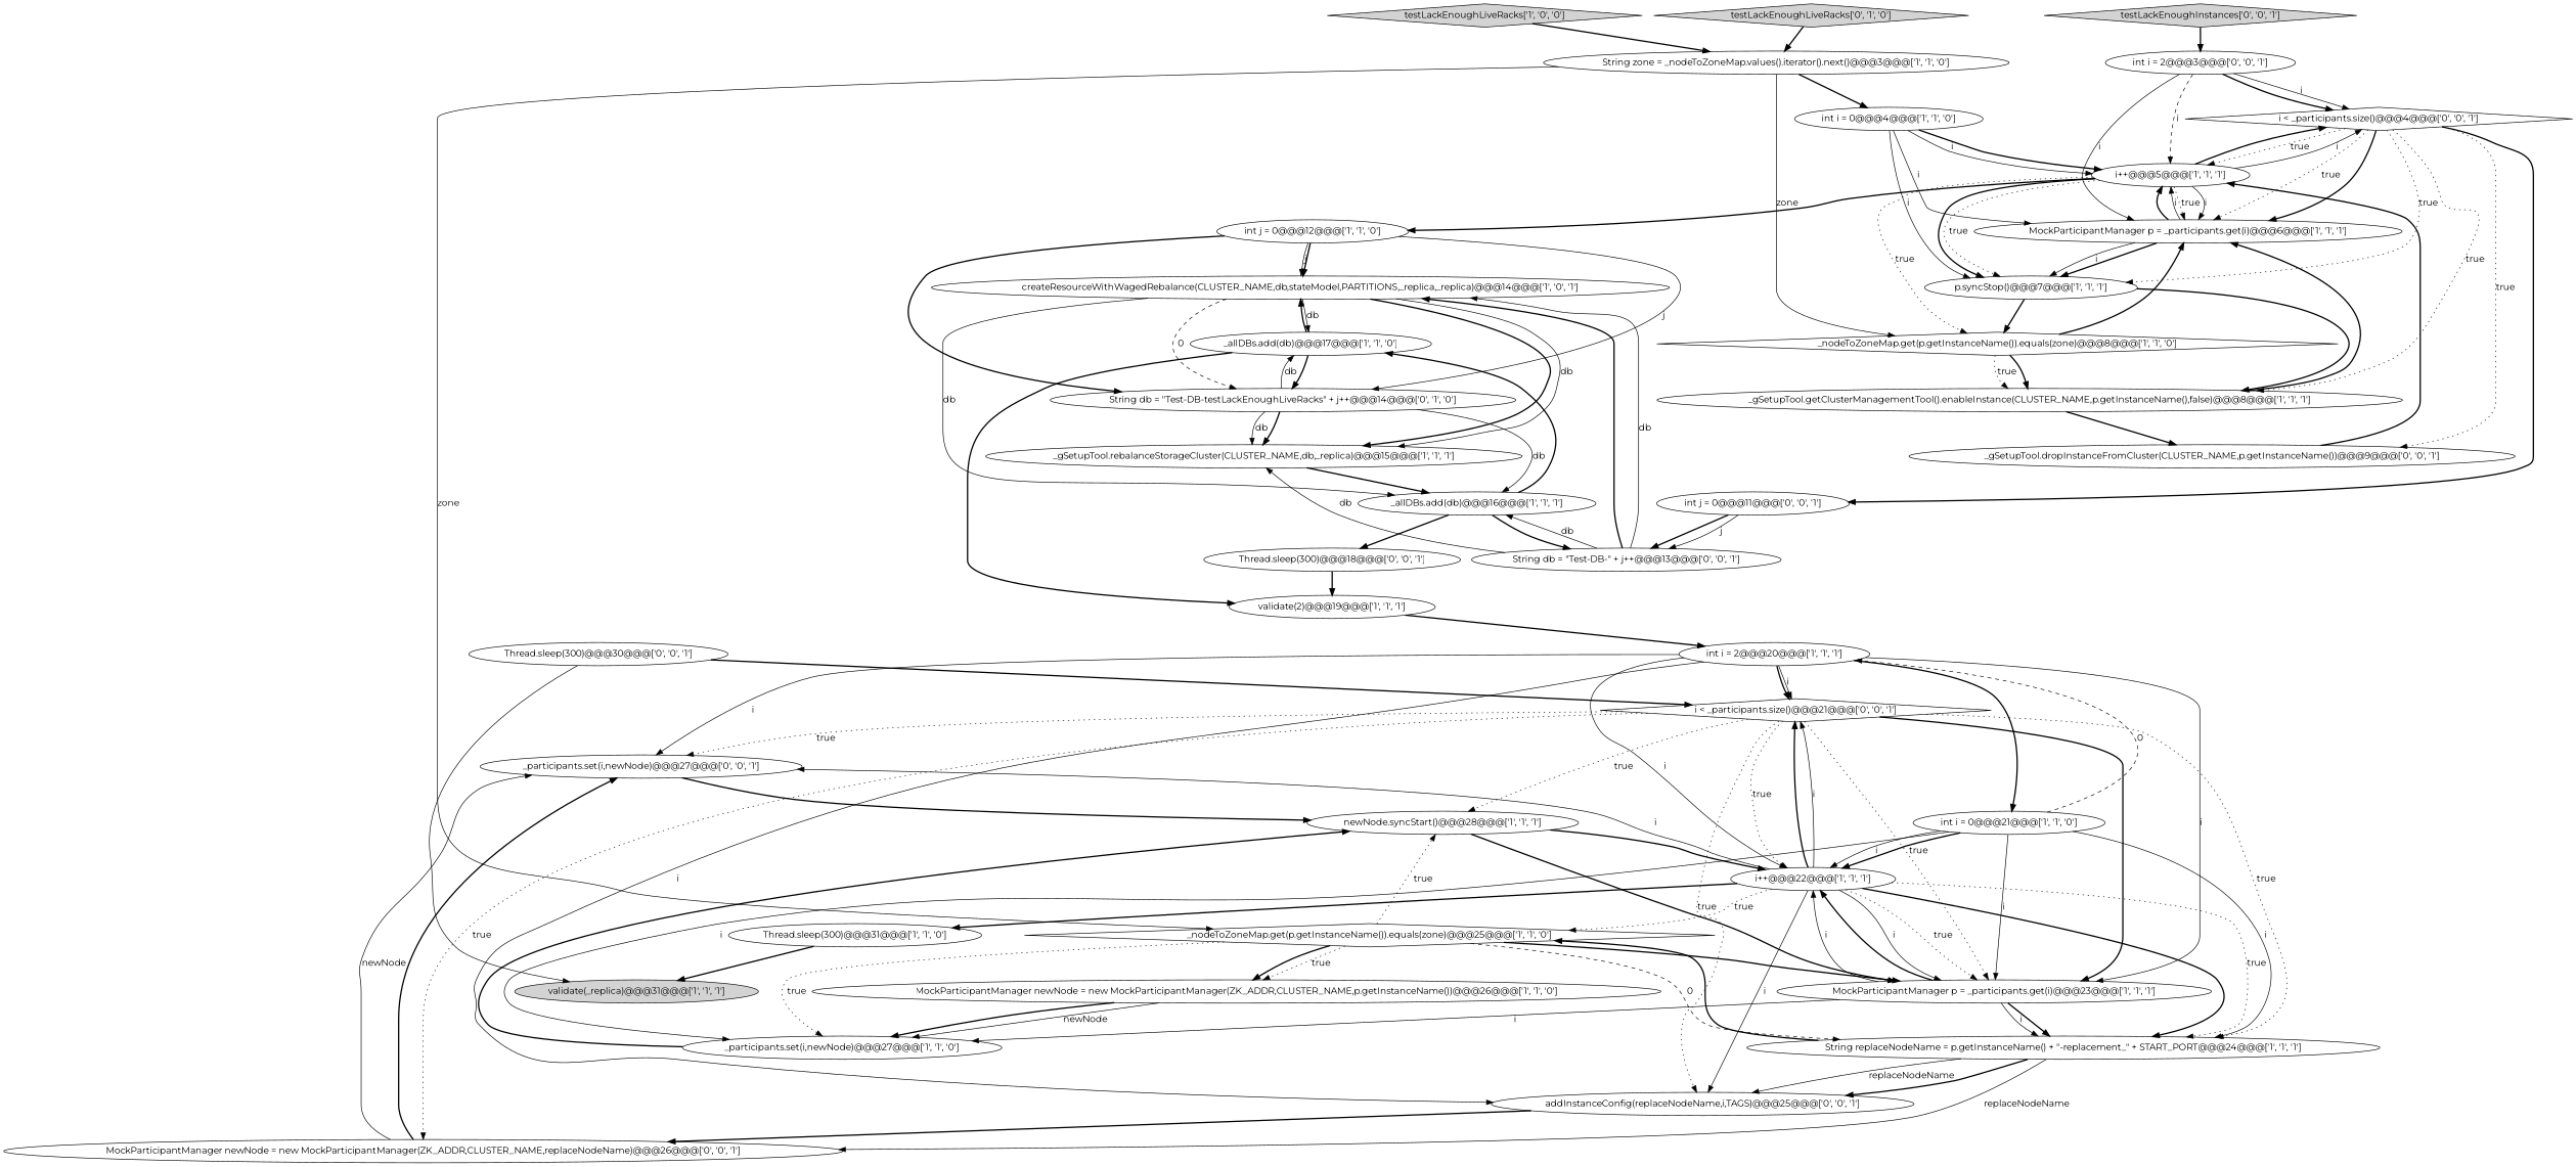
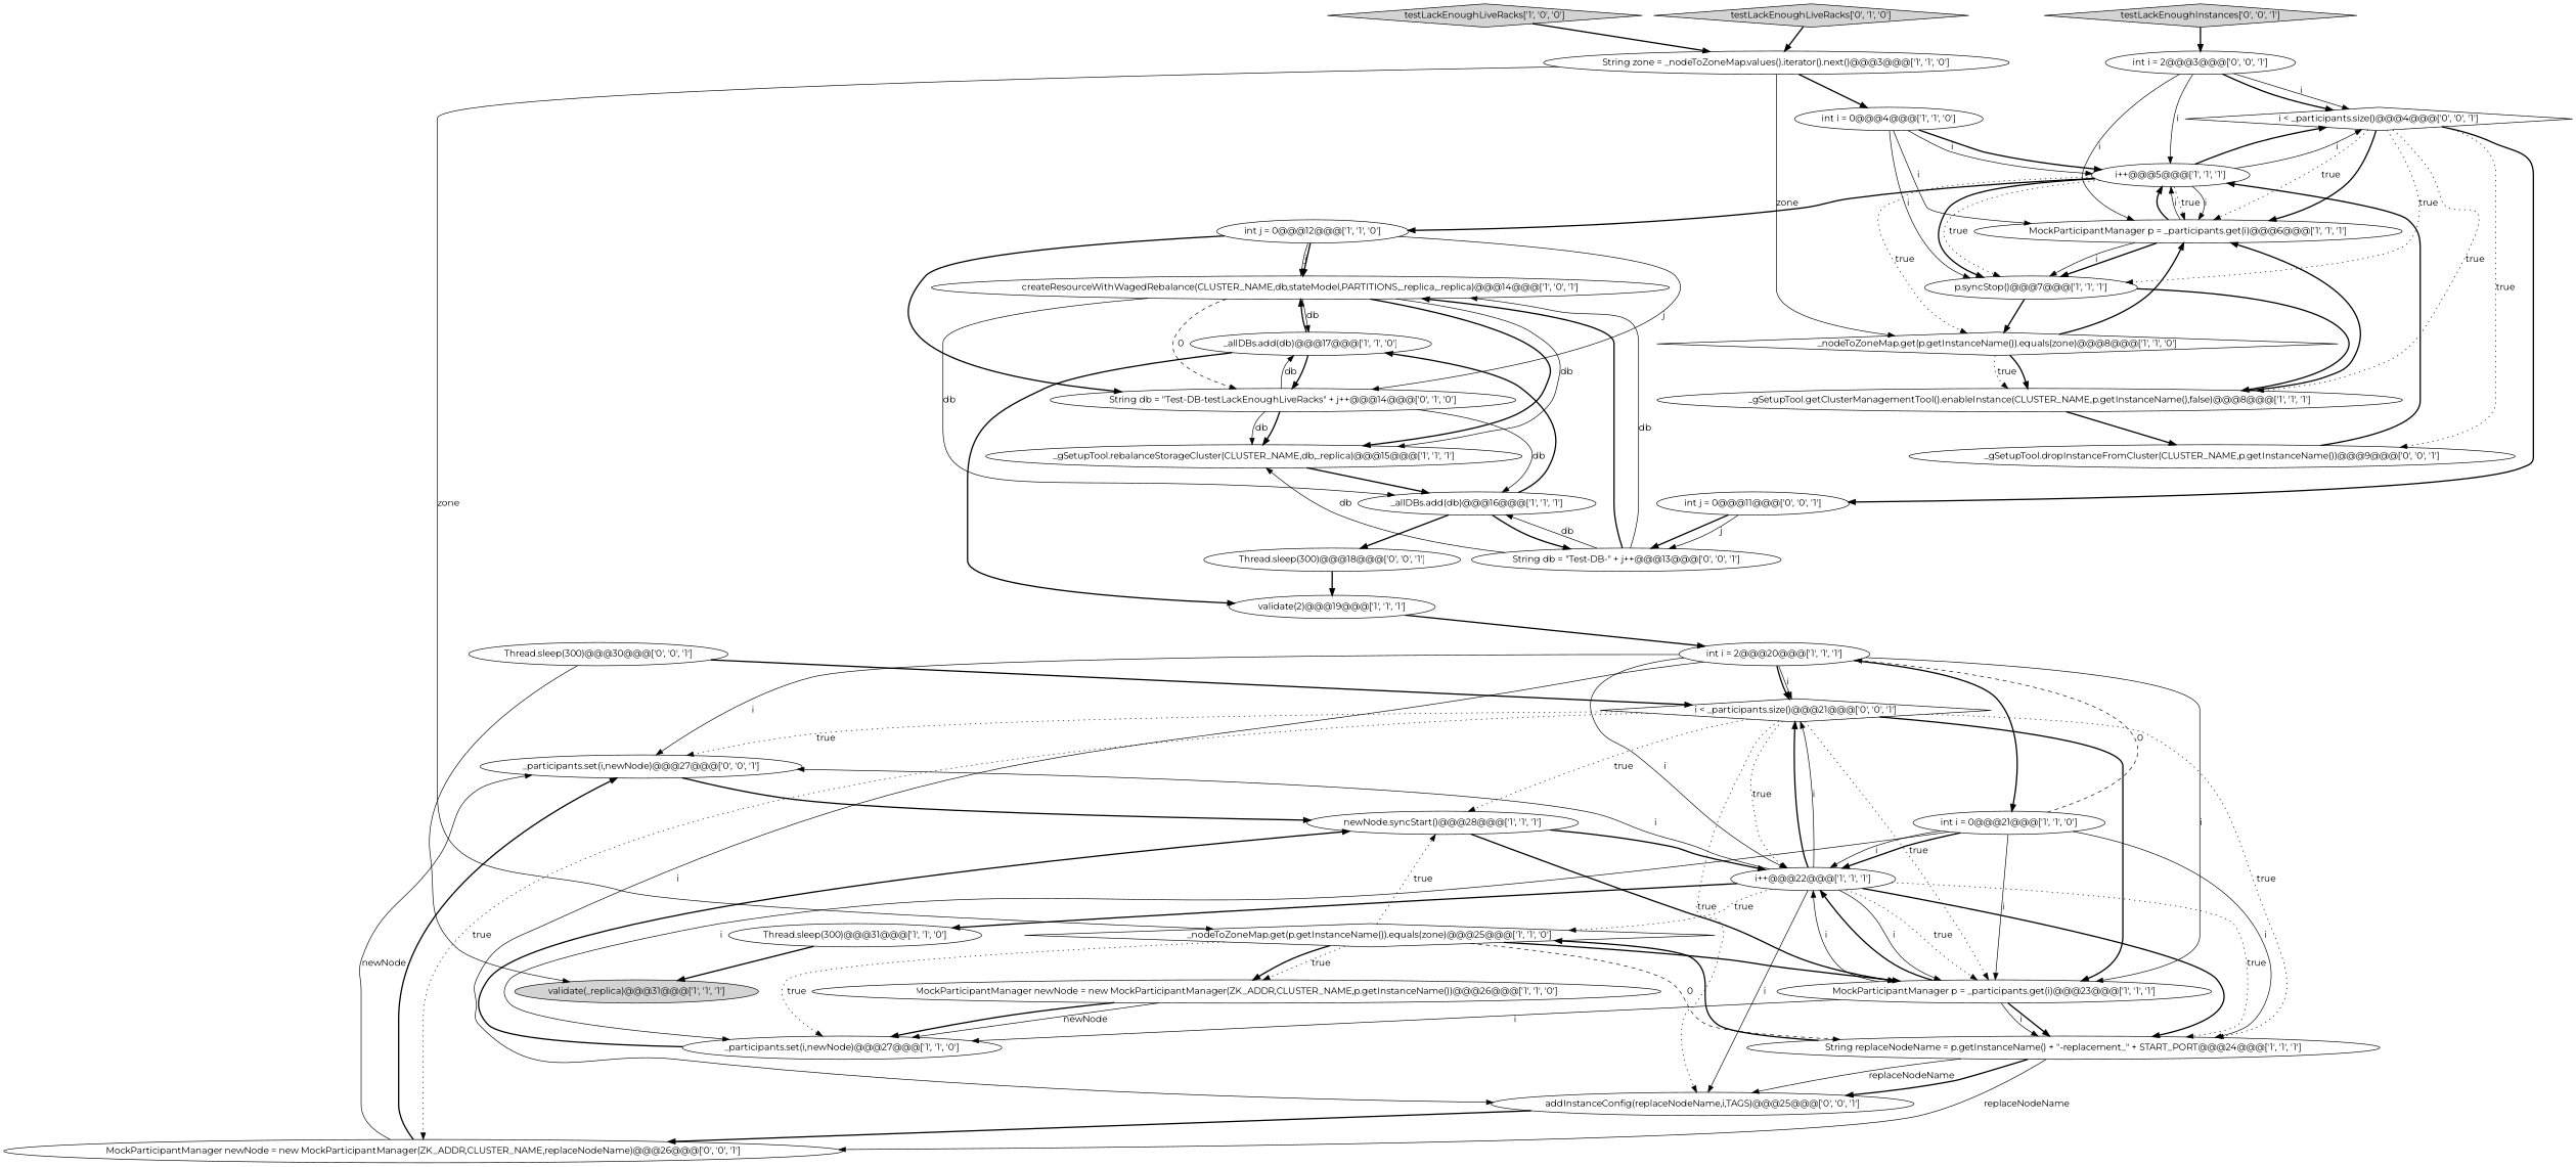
  digraph {
    fontname=Montserrat
    node [fillcolor=white fontname=Montserrat shape=ellipse style=filled]
    edge [fontname=Montserrat style=bold]
    n1 [label="int i = 2@@@3@@@['0', '0', '1']"]
    n2 [label="i < _participants.size()@@@4@@@['0', '0', '1']" shape=diamond]
    n3 [label="i++@@@5@@@['1', '1', '1']"]
    n4 [label="MockParticipantManager p = _participants.get(i)@@@6@@@['1', '1', '1']"]
    n5 [label="p.syncStop()@@@7@@@['1', '1', '1']"]
    n6 [label="_gSetupTool.getClusterManagementTool().enableInstance(CLUSTER_NAME,p.getInstanceName(),false)@@@8@@@['1', '1', '1']"]
    n7 [label="int j = 0@@@11@@@['0', '0', '1']"]
    n8 [label="_gSetupTool.dropInstanceFromCluster(CLUSTER_NAME,p.getInstanceName())@@@9@@@['0', '0', '1']"]
    n9 [label="_nodeToZoneMap.get(p.getInstanceName()).equals(zone)@@@8@@@['1', '1', '0']" shape=diamond]
    n10 [label="int j = 0@@@12@@@['1', '1', '0']"]
    n11 [label="Thread.sleep(300)@@@30@@@['0', '0', '1']"]
    n12 [fillcolor=lightgray label="validate(_replica)@@@31@@@['1', '1', '1']"]
    n13 [label="i < _participants.size()@@@21@@@['0', '0', '1']" shape=diamond]
    n14 [label="createResourceWithWagedRebalance(CLUSTER_NAME,db,stateModel,PARTITIONS,_replica,_replica)@@@14@@@['1', '0', '1']"]
    n15 [label="_allDBs.add(db)@@@17@@@['1', '1', '0']"]
    n16 [label="String db = \"Test-DB-testLackEnoughLiveRacks\" + j++@@@14@@@['0', '1', '0']"]
    n17 [label="_allDBs.add(db)@@@16@@@['1', '1', '1']"]
    n18 [label="_gSetupTool.rebalanceStorageCluster(CLUSTER_NAME,db,_replica)@@@15@@@['1', '1', '1']"]
    n19 [label="validate(2)@@@19@@@['1', '1', '1']"]
    n20 [label="String db = \"Test-DB-\" + j++@@@13@@@['0', '0', '1']"]
    n21 [label="Thread.sleep(300)@@@18@@@['0', '0', '1']"]
    n22 [label="int i = 2@@@20@@@['1', '1', '1']"]
    n23 [label="_participants.set(i,newNode)@@@27@@@['0', '0', '1']"]
    n24 [label="newNode.syncStart()@@@28@@@['1', '1', '1']"]
    n25 [label="i++@@@22@@@['1', '1', '1']"]
    n26 [label="MockParticipantManager p = _participants.get(i)@@@23@@@['1', '1', '1']"]
    n27 [label="_participants.set(i,newNode)@@@27@@@['1', '1', '0']"]
    n28 [label="int i = 0@@@21@@@['1', '1', '0']"]
    n29 [label="String replaceNodeName = p.getInstanceName() + \"-replacement_\" + START_PORT@@@24@@@['1', '1', '1']"]
    n30 [label="addInstanceConfig(replaceNodeName,i,TAGS)@@@25@@@['0', '0', '1']"]
    n31 [label="_nodeToZoneMap.get(p.getInstanceName()).equals(zone)@@@25@@@['1', '1', '0']" shape=diamond]
    n32 [label="MockParticipantManager newNode = new MockParticipantManager(ZK_ADDR,CLUSTER_NAME,replaceNodeName)@@@26@@@['0', '0', '1']"]
    n33 [label="Thread.sleep(300)@@@31@@@['1', '1', '0']"]
    n34 [label="MockParticipantManager newNode = new MockParticipantManager(ZK_ADDR,CLUSTER_NAME,p.getInstanceName())@@@26@@@['1', '1', '0']"]
    n35 [fillcolor=lightgray label="testLackEnoughLiveRacks['1', '0', '0']" shape=diamond]
    n36 [label="String zone = _nodeToZoneMap.values().iterator().next()@@@3@@@['1', '1', '0']"]
    n37 [label="int i = 0@@@4@@@['1', '1', '0']"]
    n38 [fillcolor=lightgray label="testLackEnoughInstances['0', '0', '1']" shape=diamond]
    n39 [fillcolor=lightgray label="testLackEnoughLiveRacks['0', '1', '0']" shape=diamond]
    n1 -> n2 [label=i style=solid]
    n1 -> n2
-   n1 -> n3 [label=i style=dashed]
+   n1 -> n3 [label=i style=solid]
    n1 -> n4 [label=i style=solid]
-   n2 -> n3 [label=true style=dotted]
    n2 -> n4 [label=true style=dotted]
    n2 -> n4
    n2 -> n5 [label=true style=dotted]
    n2 -> n6 [label=true style=dotted]
    n2 -> n7
    n2 -> n8 [label=true style=dotted]
    n3 -> n2 [label=i style=solid]
    n3 -> n2
    n3 -> n4 [label=true style=dotted]
    n3 -> n4 [label=i style=solid]
    n3 -> n5 [label=true style=dotted]
    n3 -> n5
    n3 -> n9 [label=true style=dotted]
    n3 -> n10
    n4 -> n3
    n4 -> n3 [label=i style=solid]
    n4 -> n5
    n4 -> n5 [label=i style=solid]
    n5 -> n6
    n5 -> n9
    n6 -> n4
    n6 -> n8
    n7 -> n20 [label=j style=solid]
    n7 -> n20
    n8 -> n3
    n9 -> n4
    n9 -> n6
    n9 -> n6 [label=true style=dotted]
    n10 -> n14
    n10 -> n14 [label=j style=solid]
    n10 -> n16
    n10 -> n16 [label=j style=solid]
    n11 -> n12 [style=solid]
    n11 -> n13
    n13 -> n23 [label=true style=dotted]
    n13 -> n24 [label=true style=dotted]
    n13 -> n25 [label=true style=dotted]
    n13 -> n26
    n13 -> n26 [label=true style=dotted]
    n13 -> n29 [label=true style=dotted]
    n13 -> n30 [label=true style=dotted]
    n13 -> n32 [label=true style=dotted]
    n14 -> n15 [label=db style=solid]
    n14 -> n16 [label=0 style=dashed]
    n14 -> n17 [label=db style=solid]
    n14 -> n18
    n14 -> n18 [label=db style=solid]
    n15 -> n14
    n15 -> n16
    n15 -> n19
    n16 -> n15 [label=db style=solid]
    n16 -> n17 [label=db style=solid]
    n16 -> n18
    n16 -> n18 [label=db style=solid]
    n17 -> n15
    n17 -> n20
    n17 -> n21
    n18 -> n17
    n19 -> n22
    n20 -> n14
    n20 -> n14 [label=db style=solid]
    n20 -> n17 [label=db style=solid]
    n20 -> n18 [label=db style=solid]
    n21 -> n19
    n22 -> n13 [label=i style=solid]
    n22 -> n13
    n22 -> n23 [label=i style=solid]
    n22 -> n25 [label=i style=solid]
    n22 -> n26 [label=i style=solid]
    n22 -> n28
    n22 -> n30 [label=i style=solid]
    n23 -> n24
    n24 -> n25
    n24 -> n26
    n25 -> n13
    n25 -> n13 [label=i style=solid]
    n25 -> n23 [label=i style=solid]
    n25 -> n26 [label=i style=solid]
    n25 -> n26 [label=true style=dotted]
    n25 -> n29 [label=true style=dotted]
    n25 -> n29
    n25 -> n30 [label=i style=solid]
    n25 -> n31 [label=true style=dotted]
    n25 -> n33
    n26 -> n25 [label=i style=solid]
    n26 -> n25
    n26 -> n27 [label=i style=solid]
    n26 -> n29
    n26 -> n29 [label=i style=solid]
    n27 -> n24
    n28 -> n22 [label=0 style=dashed]
    n28 -> n25 [label=i style=solid]
    n28 -> n25
    n28 -> n26 [label=i style=solid]
    n28 -> n27 [label=i style=solid]
    n28 -> n29 [label=i style=solid]
    n29 -> n30 [label=replaceNodeName style=solid]
    n29 -> n30
    n29 -> n31
    n29 -> n32 [label=replaceNodeName style=solid]
    n30 -> n32
    n31 -> n24 [label=true style=dotted]
    n31 -> n26
    n31 -> n27 [label=true style=dotted]
    n31 -> n29 [label=0 style=dashed]
    n31 -> n34 [label=true style=dotted]
    n31 -> n34
    n32 -> n23 [label=newNode style=solid]
    n32 -> n23
    n33 -> n12
    n34 -> n27
    n34 -> n27 [label=newNode style=solid]
    n35 -> n36
    n36 -> n9 [label=zone style=solid]
    n36 -> n31 [label=zone style=solid]
    n36 -> n37
    n37 -> n3 [label=i style=solid]
    n37 -> n3
    n37 -> n4 [label=i style=solid]
    n37 -> n5 [label=i style=solid]
    n38 -> n1
    n39 -> n36
  }
